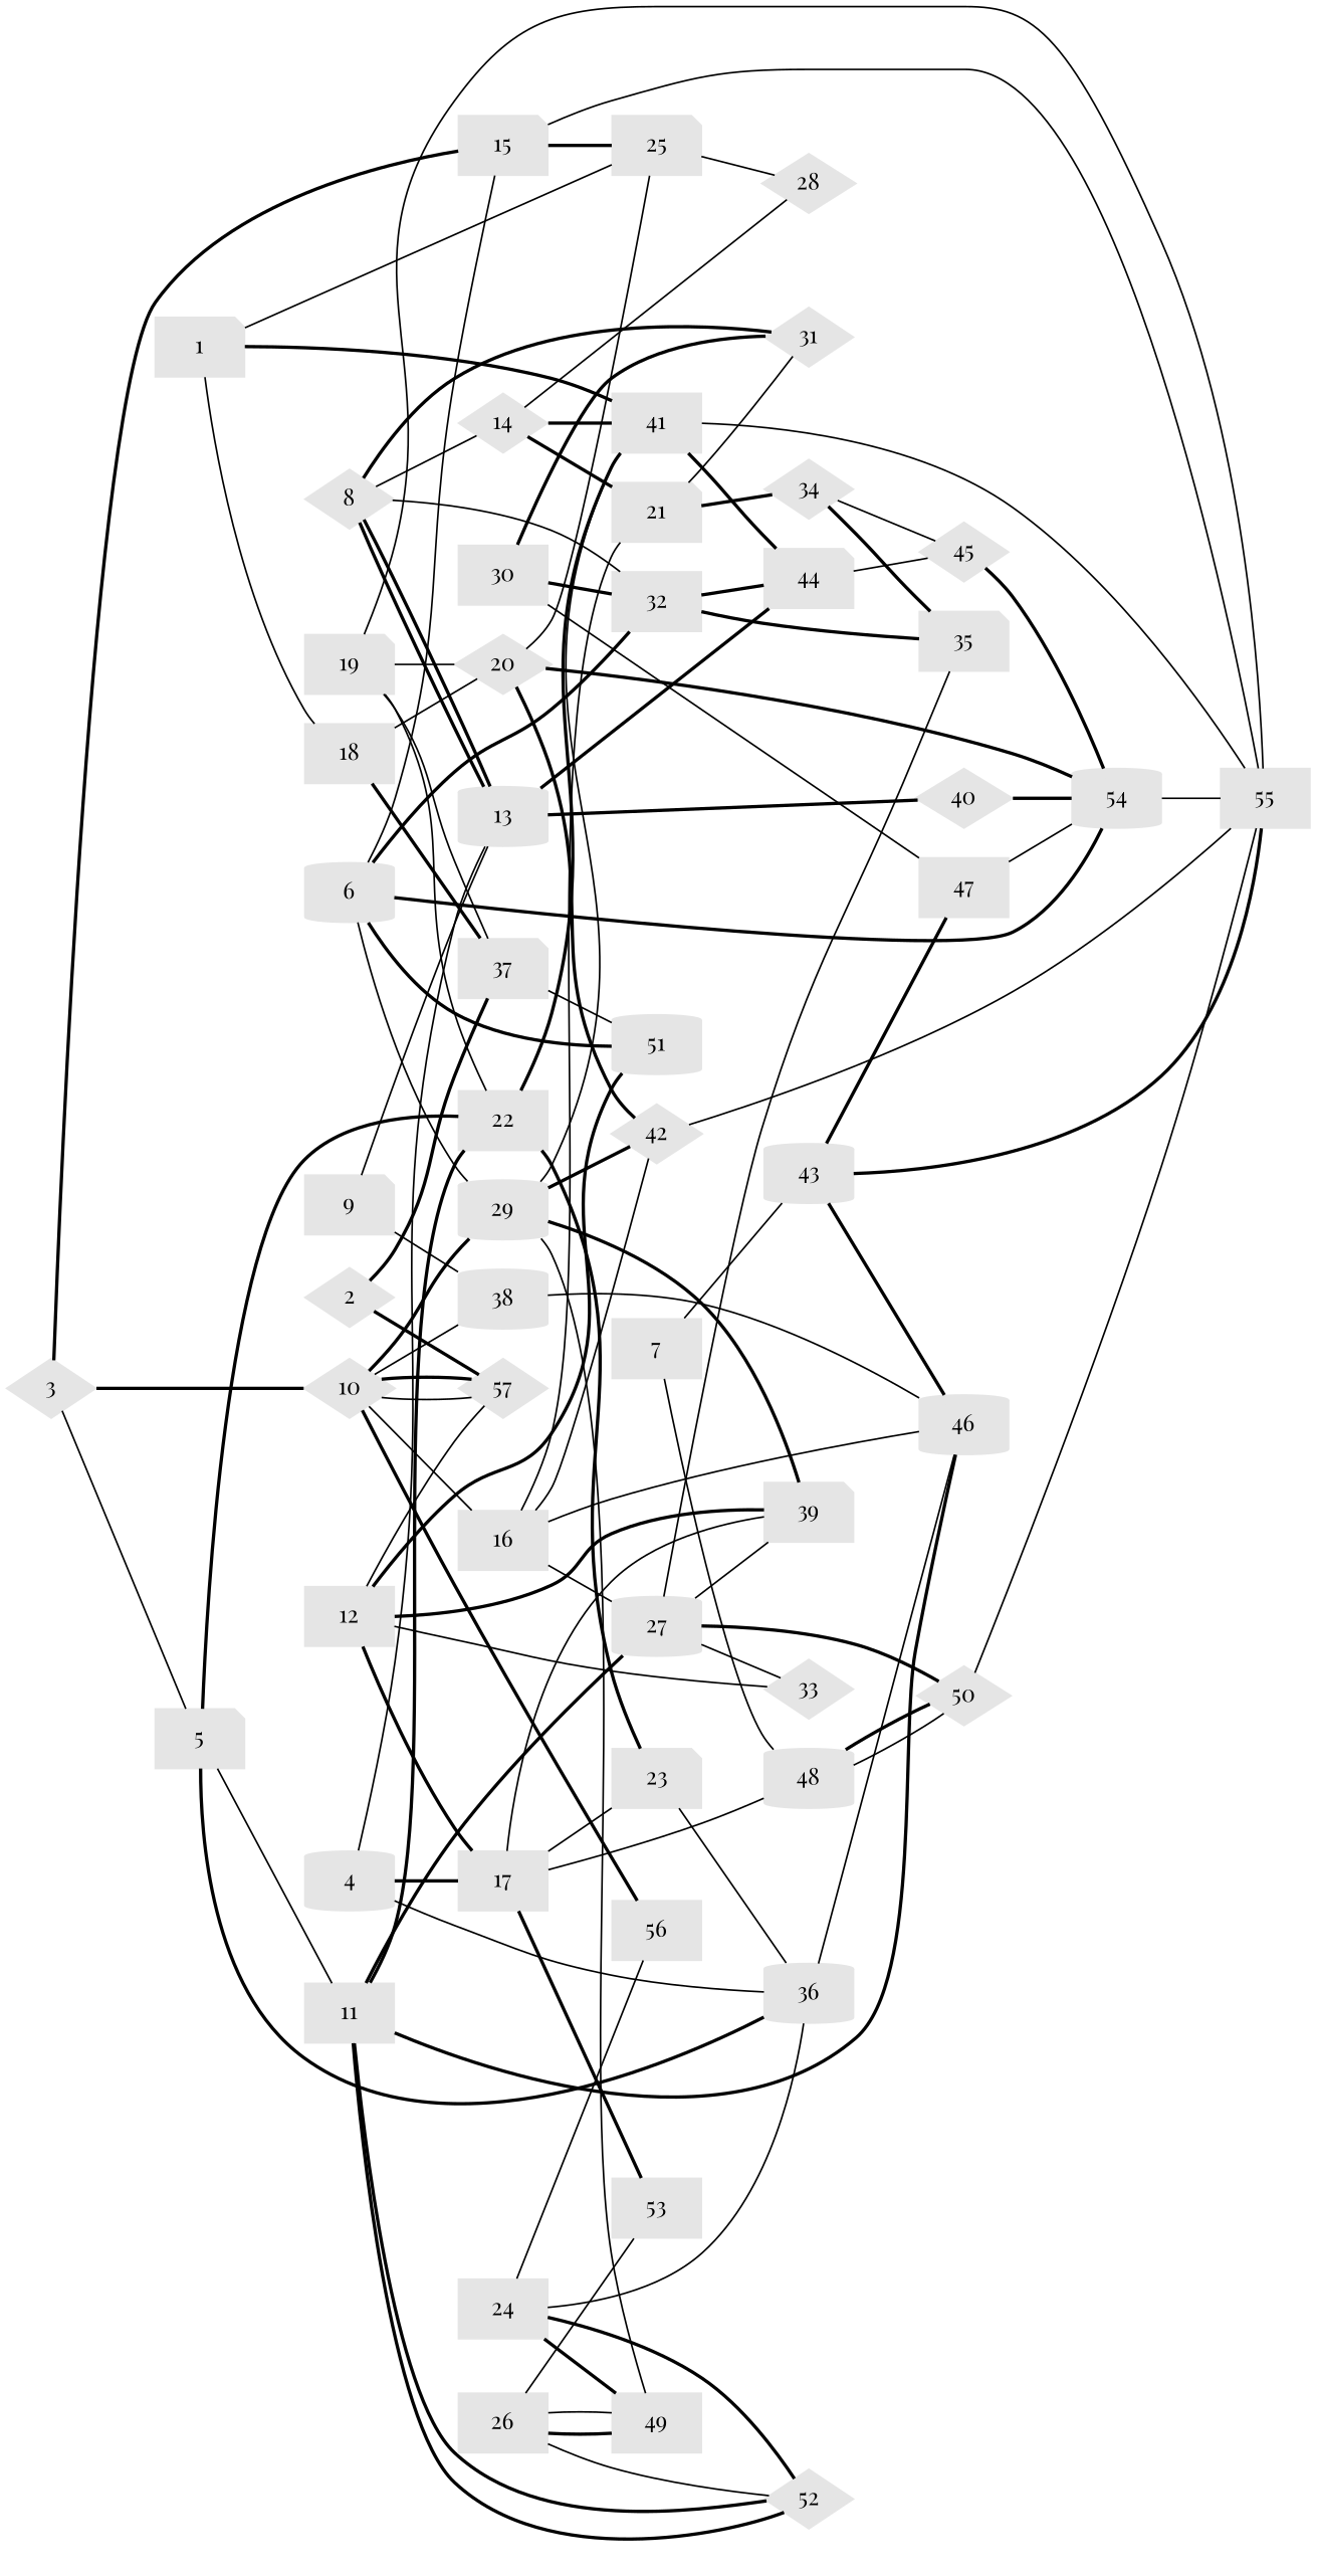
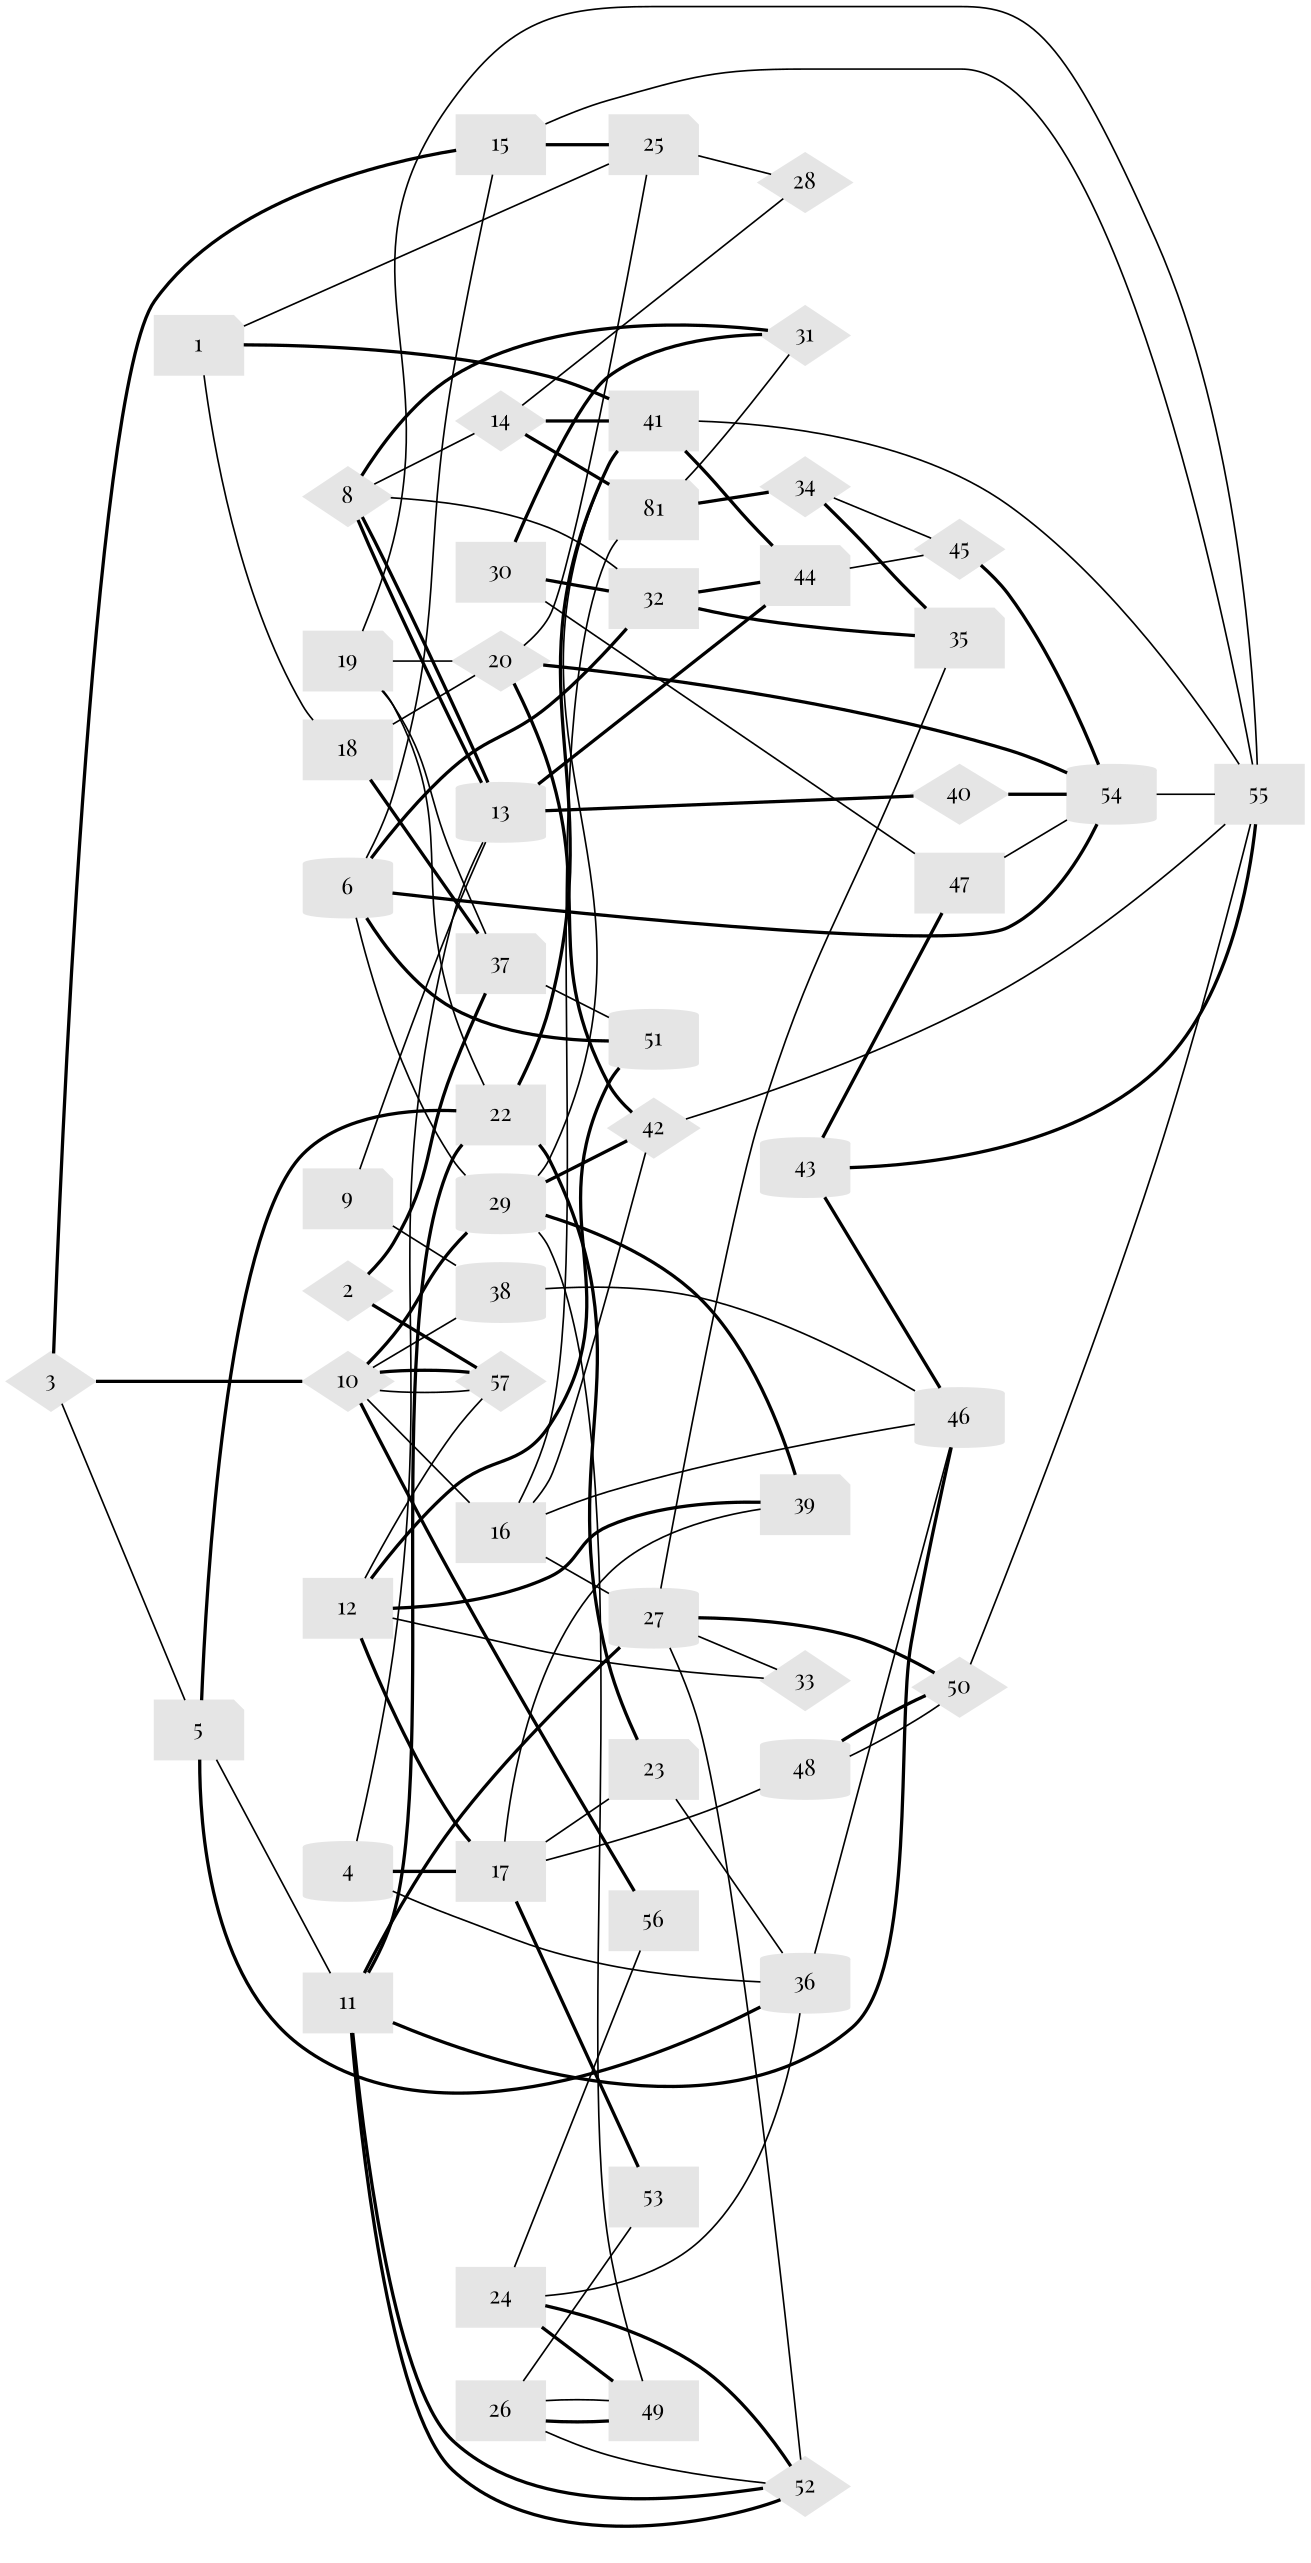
  graph {
    fontname="Playfair Display"
    rankdir=LR
    node [color=gray90 fontname="Playfair Display" shape=box style=filled]
    edge [fontname="Playfair Display" style=solid]
    1 [shape=note]
    18
    25 [shape=note]
    41
    37 [shape=note]
    20 [shape=diamond]
    28 [shape=diamond]
    44 [shape=note]
    55
    2 [shape=diamond]
    57 [shape=diamond]
    51 [shape=cylinder]
    3 [shape=diamond]
    5 [shape=note]
    10 [shape=diamond]
    15 [shape=note]
    36 [shape=cylinder]
    11
    22
    29 [shape=cylinder]
    38 [shape=cylinder]
    16
    56
    4 [shape=cylinder]
    13 [shape=cylinder]
    17
    40 [shape=diamond]
    48 [shape=cylinder]
    39 [shape=note]
    23 [shape=note]
    53
    46 [shape=cylinder]
    27 [shape=cylinder]
    52 [shape=diamond]
    6 [shape=cylinder]
    32
    54 [shape=cylinder]
    42 [shape=diamond]
    49
    35 [shape=note]
    43 [shape=cylinder]
-   7
    47
    50 [shape=diamond]
    8 [shape=diamond]
    14 [shape=diamond]
    31 [shape=diamond]
-   21 [shape=note]
+   21 [shape=note label=81]
    9 [shape=note]
    33 [shape=diamond]
    12
    45 [shape=diamond]
    34 [shape=diamond]
    19 [shape=note]
    24
    26
    30
    1 -- 18
    1 -- 25
    1 -- 41 [style=bold]
    18 -- 37 [style=bold]
    18 -- 20
    25 -- 28
    41 -- 44 [style=bold]
    41 -- 55
    37 -- 51
    20 -- 25
    20 -- 54 [style=bold]
    20 -- 42 [style=bold]
    44 -- 45
    2 -- 37 [style=bold]
    2 -- 57 [style=bold]
    3 -- 5
    3 -- 10 [style=bold]
    3 -- 15 [style=bold]
    5 -- 36 [style=bold]
    5 -- 11
    5 -- 22 [style=bold]
    10 -- 57
    10 -- 57 [style=bold]
    10 -- 29 [style=bold]
    10 -- 38
    10 -- 16
    10 -- 56 [style=bold]
    15 -- 25 [style=bold]
    15 -- 55
    36 -- 46
    11 -- 22 [style=bold]
    11 -- 46 [style=bold]
    11 -- 27 [style=bold]
    11 -- 52 [style=bold]
    11 -- 52 [style=bold]
    22 -- 41 [style=bold]
    22 -- 23 [style=bold]
    29 -- 41
    29 -- 39 [style=bold]
    29 -- 42 [style=bold]
    29 -- 49
    38 -- 46
    16 -- 46
    16 -- 27
    16 -- 42
    16 -- 21
    4 -- 36
    4 -- 13
    4 -- 17 [style=bold]
    13 -- 44 [style=bold]
    13 -- 40 [style=bold]
    17 -- 48
    17 -- 39
    17 -- 23
    17 -- 53 [style=bold]
    40 -- 54 [style=bold]
    48 -- 50
    48 -- 50 [style=bold]
    23 -- 36
-   27 -- 39
+   27 -- 52
    27 -- 35
    27 -- 50 [style=bold]
    27 -- 33
    6 -- 51 [style=bold]
    6 -- 15
    6 -- 29
    6 -- 32 [style=bold]
    6 -- 54 [style=bold]
    32 -- 44 [style=bold]
    32 -- 35 [style=bold]
    54 -- 55
    42 -- 55
    43 -- 55 [style=bold]
    43 -- 46 [style=bold]
    43 -- 47 [style=bold]
-   7 -- 48
-   7 -- 43
    47 -- 54
    50 -- 55
    8 -- 13 [style=bold]
    8 -- 13 [style=bold]
    8 -- 32
    8 -- 14
    8 -- 31 [style=bold]
    14 -- 41 [style=bold]
    14 -- 28
    14 -- 21 [style=bold]
    21 -- 31
    21 -- 34 [style=bold]
    9 -- 38
    9 -- 13
    12 -- 57
    12 -- 51 [style=bold]
    12 -- 17 [style=bold]
    12 -- 39 [style=bold]
    12 -- 33
    45 -- 54 [style=bold]
    34 -- 35 [style=bold]
    34 -- 45
    19 -- 37
    19 -- 20
    19 -- 55
    19 -- 22
    24 -- 36
    24 -- 56
    24 -- 52 [style=bold]
    24 -- 49 [style=bold]
    26 -- 53
    26 -- 52
    26 -- 49 [style=bold]
    26 -- 49
    30 -- 32 [style=bold]
    30 -- 47
    30 -- 31 [style=bold]
  }
